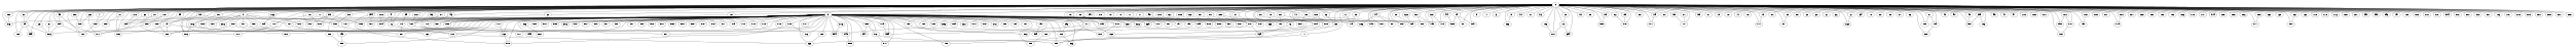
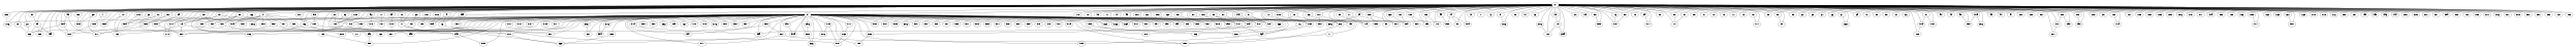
  graph {
    fontname="DejaVu Sans"
    node [fontname="DejaVu Sans"]
    edge [fontname="DejaVu Sans"]
    0
    1
    2
    3
    4
    5
    6
    7
    8
    9
    10
    11
    12
    13
    14
    15
    16
    17
    18
    19
    20
    21
    22
    23
    24
    25
    26
    27
    28
    29
    30
    31
    32
    33
    34
    35
    36
    37
    38
    39
    40
    41
    42
    43
    44
    45
    46
    47
    48
    49
    50
    51
    52
    53
    54
    55
    56
    57
    58
    59
    60
    61
    62
    63
    64
    65
    66
    67
    68
    69
    70
    71
    72
    73
    74
    75
    76
    77
    78
    79
    80
    81
    82
    83
    84
    85
    86
    87
    88
    89
    90
    91
    92
    93
    94
    95
    96
    97
    98
    99
    100
    101
    102
    103
    104
    105
    106
    107
    108
    109
    110
    111
    112
    113
    114
    115
    116
    117
    118
    119
    120
    121
    122
    123
    124
    125
    126
    127
    128
    129
    130
    131
    132
    133
    134
    135
    136
    137
    138
    139
    140
    141
    142
    143
    144
    145
    146
    147
    148
    149
    150
    151
    152
    153
    154
    155
    156
    157
    158
    159
    160
    161
    162
    163
    164
    165
    166
    167
    168
    169
    170
    171
    173
    174
    175
    176
    177
    178
    179
    180
    181
    182
    183
    184
    185
    186
    187
    188
    n189 [label=689]
    190
    191
    192
    193
    194
    195
    196
    197
    198
    199
    200
    201
    202
    203
    204
    205
    206
    207
    208
    209
    n210 [label=510]
    211
    212
-   213
    214
    215
    216
    217
    218
    219
    220
    221
    222
    223
    224
    225
    226
    227
    228
    229
    230
    231
    232
    233
    234
    235
    236
    237
    238
    239
    240
    241
    242
    243
    244
    245
    246
    247
    248
    249
    250
    251
    252
    253
    254
    255
    256
    257
    258
    259
    260
    261
    262
    263
    264
    265
    266
    267
    268
    269
    270
    271
    272
    273
    274
    275
    276
    277
    278
    279
    280
    281
    282
    283
    n284 [label=784]
    285
    286
    287
    288
    289
    290
    291
    292
    293
    294
    295
    296
    297
    298
    299
    300
    301
    302
    303
    304
    305
    306
    307
    308
    309
    310
    311
    312
    313
    314
    315
    316
    317
    318
    319
    320
    321
    322
    323
    324
    325
    326
    327
    328
    329
    330
    331
    332
    333
    334
    335
    337
    338
    339
    340
    341
    342
    343
    344
    345
    346
    347
    348
    349
    336
    0 -- 1
    0 -- 2
    0 -- 3
    0 -- 4
    0 -- 5
    0 -- 6
    0 -- 7
    0 -- 8
    0 -- 9
    0 -- 10
    0 -- 11
    0 -- 12
    0 -- 13
    0 -- 14
    0 -- 15
    0 -- 16
    0 -- 17
    0 -- 18
    0 -- 19
    0 -- 20
    0 -- 21
    0 -- 22
    0 -- 23
    0 -- 24
    0 -- 25
    0 -- 26
    0 -- 27
    0 -- 28
    0 -- 29
    0 -- 30
    0 -- 31
    0 -- 32
    0 -- 33
    0 -- 34
    0 -- 35
    0 -- 36
    0 -- 37
    0 -- 38
    0 -- 39
    0 -- 40
    0 -- 41
    0 -- 42
    0 -- 43
    0 -- 44
    0 -- 45
    0 -- 46
    0 -- 47
    0 -- 48
    0 -- 49
    0 -- 50
    0 -- 51
    0 -- 52
    0 -- 53
    0 -- 54
    0 -- 55
    0 -- 56
    0 -- 57
    0 -- 58
    0 -- 59
    0 -- 60
    0 -- 61
    0 -- 62
    0 -- 63
    0 -- 64
    0 -- 65
    0 -- 66
    0 -- 67
    0 -- 68
    0 -- 69
    0 -- 70
    0 -- 71
    0 -- 72
    0 -- 73
    0 -- 74
    0 -- 75
    0 -- 76
    0 -- 77
    0 -- 78
    0 -- 79
    0 -- 80
    0 -- 81
    0 -- 82
    0 -- 83
    0 -- 84
    0 -- 85
    0 -- 86
    0 -- 87
    0 -- 88
    0 -- 89
    0 -- 90
    0 -- 91
    0 -- 92
    0 -- 93
    0 -- 94
    0 -- 95
    0 -- 96
    0 -- 97
    0 -- 98
    0 -- 99
    0 -- 100
    0 -- 101
    0 -- 102
    0 -- 103
    0 -- 104
    0 -- 105
    0 -- 106
    0 -- 107
    0 -- 108
    0 -- 109
    0 -- 110
    0 -- 111
    0 -- 112
    0 -- 113
    0 -- 114
    0 -- 115
    0 -- 116
    0 -- 117
    0 -- 118
    0 -- 119
    0 -- 120
    0 -- 121
    0 -- 122
    0 -- 123
    0 -- 124
    0 -- 125
    0 -- 126
    0 -- 127
    0 -- 128
    0 -- 129
    0 -- 130
    0 -- 131
    0 -- 132
    0 -- 133
    0 -- 134
    0 -- 135
    0 -- 136
    0 -- 137
    0 -- 138
    0 -- 139
    0 -- 140
    0 -- 141
    0 -- 142
    0 -- 143
    0 -- 144
    0 -- 145
    0 -- 146
    0 -- 147
    0 -- 148
    0 -- 149
    0 -- 150
    0 -- 151
    0 -- 152
    0 -- 153
    0 -- 154
    0 -- 155
    0 -- 156
    0 -- 157
    0 -- 158
    0 -- 159
    0 -- 160
    0 -- 161
    0 -- 162
    0 -- 163
    0 -- 164
    0 -- 165
    0 -- 166
    0 -- 167
    0 -- 168
    0 -- 169
    0 -- 170
    0 -- 171
    0 -- 173
    0 -- 174
    0 -- 175
    0 -- 176
    0 -- 177
    0 -- 178
    0 -- 179
    0 -- 180
    0 -- 181
    0 -- 182
    0 -- 183
    0 -- 184
    0 -- 185
    0 -- 186
    0 -- 187
    0 -- 188
    0 -- n189
    0 -- 190
    0 -- 191
    0 -- 192
    0 -- 193
    0 -- 194
    0 -- 195
    0 -- 196
    0 -- 197
    0 -- 198
    0 -- 199
    0 -- 200
    0 -- 201
    0 -- 202
    0 -- 203
    0 -- 204
    0 -- 205
    0 -- 206
    0 -- 207
    0 -- 208
    0 -- 209
    0 -- n210
    0 -- 211
    0 -- 212
-   0 -- 213
    0 -- 214
    0 -- 215
    0 -- 216
    0 -- 217
    0 -- 218
    0 -- 219
    0 -- 220
    0 -- 221
    0 -- 222
    0 -- 223
    0 -- 224
    0 -- 225
    1 -- 226
    1 -- 227
    1 -- 228
    1 -- 229
    1 -- 230
    1 -- 231
    1 -- 232
    1 -- 233
    1 -- 234
    1 -- 235
    2 -- 146
    2 -- 236
    2 -- 237
    2 -- 238
    2 -- 239
    2 -- 240
    2 -- 241
    2 -- 242
    2 -- 243
    2 -- 244
    2 -- 245
    2 -- 246
    2 -- 247
    2 -- 248
    2 -- 249
    2 -- 250
    2 -- 251
    2 -- 252
    2 -- 253
    2 -- 254
    2 -- 255
    2 -- 256
    2 -- 257
    2 -- 258
    2 -- 259
    2 -- 260
    2 -- 261
    2 -- 262
    2 -- 263
    2 -- 264
    2 -- 265
    2 -- 266
    2 -- 267
    2 -- 268
    2 -- 269
    2 -- 270
    2 -- 271
    2 -- 272
    2 -- 273
    2 -- 274
    2 -- 275
    2 -- 276
    2 -- 277
    2 -- 278
    2 -- 279
    2 -- 280
    2 -- 281
    2 -- 282
    2 -- 283
    2 -- n284
    2 -- 285
    2 -- 286
    2 -- 287
    2 -- 288
    2 -- 289
    2 -- 290
    2 -- 291
    2 -- 292
    2 -- 293
    2 -- 294
    2 -- 295
    2 -- 296
    2 -- 297
    2 -- 298
    2 -- 299
    2 -- 300
    2 -- 301
    2 -- 302
    2 -- 303
    2 -- 304
    2 -- 305
    2 -- 306
    2 -- 307
    2 -- 308
    2 -- 309
    2 -- 310
    2 -- 311
    2 -- 312
    2 -- 313
    2 -- 314
    2 -- 315
    2 -- 316
    2 -- 317
    2 -- 318
    2 -- 319
    2 -- 320
    2 -- 321
    2 -- 322
    2 -- 323
    2 -- 324
    2 -- 325
    2 -- 326
    2 -- 327
    2 -- 328
    2 -- 329
    2 -- 330
    2 -- 331
    2 -- 332
    2 -- 333
    2 -- 334
    2 -- 335
    2 -- 337
    2 -- 338
    2 -- 339
    2 -- 340
    2 -- 341
    2 -- 342
    2 -- 343
    2 -- 344
    2 -- 345
    2 -- 346
    2 -- 347
    2 -- 348
    2 -- 349
    5 -- 236
    7 -- 115
    8 -- 126
    9 -- 46
    9 -- 329
    11 -- 239
    11 -- 300
    12 -- 24
    13 -- 289
    15 -- 79
    15 -- 186
    15 -- 342
    17 -- 279
    18 -- 78
    19 -- 35
-   19 -- 213
    19 -- 286
    21 -- 39
    22 -- 279
    24 -- 263
    24 -- 290
    25 -- 185
    26 -- 143
    27 -- 287
    29 -- 174
    31 -- 219
    32 -- 71
    34 -- 122
    34 -- 290
    36 -- 58
    38 -- 232
    39 -- 138
    39 -- 159
    39 -- 236
    41 -- 151
    41 -- 183
    43 -- 58
    43 -- 265
    46 -- 240
    47 -- 272
    48 -- 144
    49 -- 51
    49 -- 109
    49 -- 333
    52 -- 81
    53 -- 142
    53 -- 293
    53 -- 336
    54 -- 71
    56 -- 122
    57 -- 273
    58 -- 332
    59 -- 123
    61 -- 236
    63 -- 239
    65 -- 215
    65 -- 274
    67 -- 162
    68 -- 257
    70 -- 208
    73 -- 266
    74 -- 186
    74 -- n284
    75 -- 269
    76 -- 169
    77 -- 332
    78 -- 111
    78 -- n189
    79 -- 151
    79 -- 300
    79 -- 321
    80 -- 142
    85 -- 100
    85 -- 234
    85 -- 253
    85 -- 301
    87 -- 129
    87 -- 200
    88 -- 143
    89 -- 278
    92 -- 135
    95 -- 294
    96 -- 122
    96 -- 270
    98 -- 139
    98 -- 274
    99 -- 333
    102 -- 122
    105 -- 308
    106 -- 111
    107 -- 170
    107 -- 301
    108 -- 329
    110 -- 141
    110 -- 193
    112 -- 198
    114 -- 116
    115 -- 201
    116 -- 186
    116 -- 327
    118 -- 134
    118 -- 331
    119 -- 135
    119 -- 206
    120 -- 179
    121 -- 298
    122 -- 307
    123 -- 300
    127 -- 190
    127 -- 281
    128 -- 140
    128 -- 195
    129 -- 222
    130 -- 146
    137 -- 337
    139 -- 201
    139 -- 236
    141 -- 154
    142 -- 169
    142 -- 339
    148 -- 239
    150 -- 273
    150 -- 318
    152 -- 215
    157 -- 201
    157 -- 235
    158 -- 177
    161 -- 328
    164 -- 181
    166 -- 229
    167 -- 299
    168 -- 289
    169 -- 285
    170 -- 171
    178 -- 261
    180 -- 195
    180 -- 320
    184 -- 258
    188 -- 338
    194 -- 340
    199 -- 254
    199 -- 348
    205 -- 208
    208 -- 262
    219 -- 238
    227 -- 260
    228 -- 292
    228 -- 300
    232 -- 295
    233 -- 240
    234 -- 277
    235 -- 274
    238 -- 283
    240 -- 263
    244 -- 268
    246 -- 319
    248 -- 346
    248 -- 348
    249 -- 339
    250 -- 267
    250 -- 297
    255 -- 263
    267 -- 332
    267 -- 344
    268 -- 348
    278 -- 327
    288 -- 336
    290 -- 303
    291 -- 309
    292 -- 338
    296 -- 313
    313 -- 326
    316 -- 334
    340 -- 341
  }
